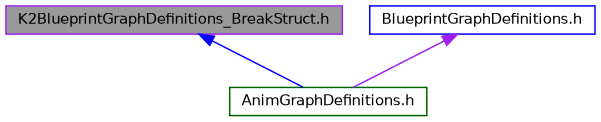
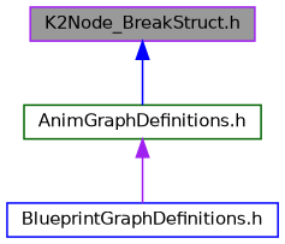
  digraph {
    node [fillcolor=white fontname=Helvetica fontsize=10 shape=box style=filled]
    edge [dir=back fontname=Helvetica fontsize=10 labelfontname=Helvetica labelfontsize=10 style=solid]
-   n1 [color=purple fillcolor=grey60 fontcolor=black height=0.2 label="K2BlueprintGraphDefinitions_BreakStruct.h" width=0.4]
+   n1 [color=purple fillcolor=grey60 fontcolor=black height=0.2 label="K2Node_BreakStruct.h" width=0.4]
    n2 [color=darkgreen height=0.2 label="AnimGraphDefinitions.h" width=0.4]
    n3 [color=blue height=0.2 label="BlueprintGraphDefinitions.h" width=0.4]
    n1 -> n2 [color=blue]
-   n3 -> n2 [color=purple]
+   n2 -> n3 [color=purple]
  }
